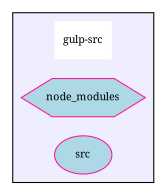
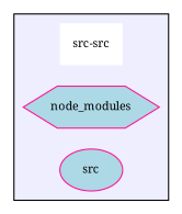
  digraph {
    compound=true
    rankdir=LR
    fontname="Noto Serif"
    node [fontname="Noto Serif" fontsize=10 style=filled fillcolor=lightblue color=deeppink]
-   n1 [label="gulp-src" shape=plaintext fillcolor=white color=brown]
+   n1 [label="src-src" shape=plaintext fillcolor=white color=brown]
    n2 [label=node_modules shape=hexagon]
    n3 [label=src shape=ellipse]
    subgraph cluster_1 {
      bgcolor="#eeeeff"
      pencolor=black
      n1
      n2
      n3
    }
  }
